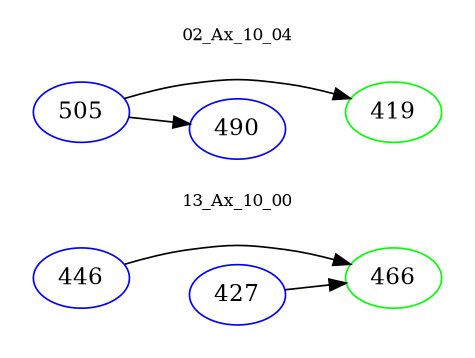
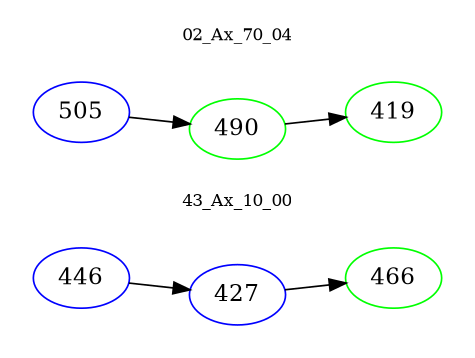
  digraph {
    rankdir=LR
    node [color=blue]
    edge [color=black]
    n1 [label=446]
    n2 [label=427]
    n3 [color=green label=466]
    n4 [label=505]
-   n5 [label=490]
+   n5 [color=green label=490]
    n6 [color=green label=419]
    subgraph cluster_1 {
      color=white
      fontsize=10
-     label="13_Ax_10_00"
+     label="43_Ax_10_00"
      n1
      n2
      n3
    }
    subgraph cluster_2 {
      color=white
      fontsize=10
-     label="02_Ax_10_04"
+     label="02_Ax_70_04"
      n4
      n5
      n6
    }
-   n1 -> n3
+   n1 -> n2
    n2 -> n3
    n4 -> n5
-   n4 -> n6
+   n5 -> n6
  }
